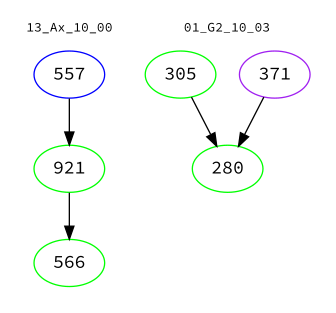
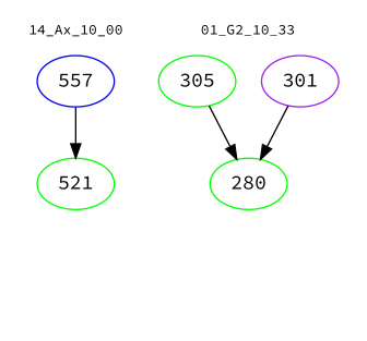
  digraph {
    fontname="Source Code Pro"
    node [color=green fontname="Source Code Pro"]
    edge [color=black fontname="Source Code Pro"]
    n1 [color=blue label=557]
-   n2 [label=921]
-   n3 [label=566]
-   n4 [color=purple label=371]
+   n2 [label=521]
+   n4 [color=purple label=301]
    n5 [label=280]
    n6 [label=305]
    subgraph cluster_1 {
      color=white
      fontsize=10
-     label="13_Ax_10_00"
+     label="14_Ax_10_00"
      n1
      n2
-     n3
    }
    subgraph cluster_2 {
      color=white
      fontsize=10
-     label="01_G2_10_03"
+     label="01_G2_10_33"
      n4
      n5
      n6
    }
    n1 -> n2
-   n2 -> n3
    n4 -> n5
    n6 -> n5
  }
